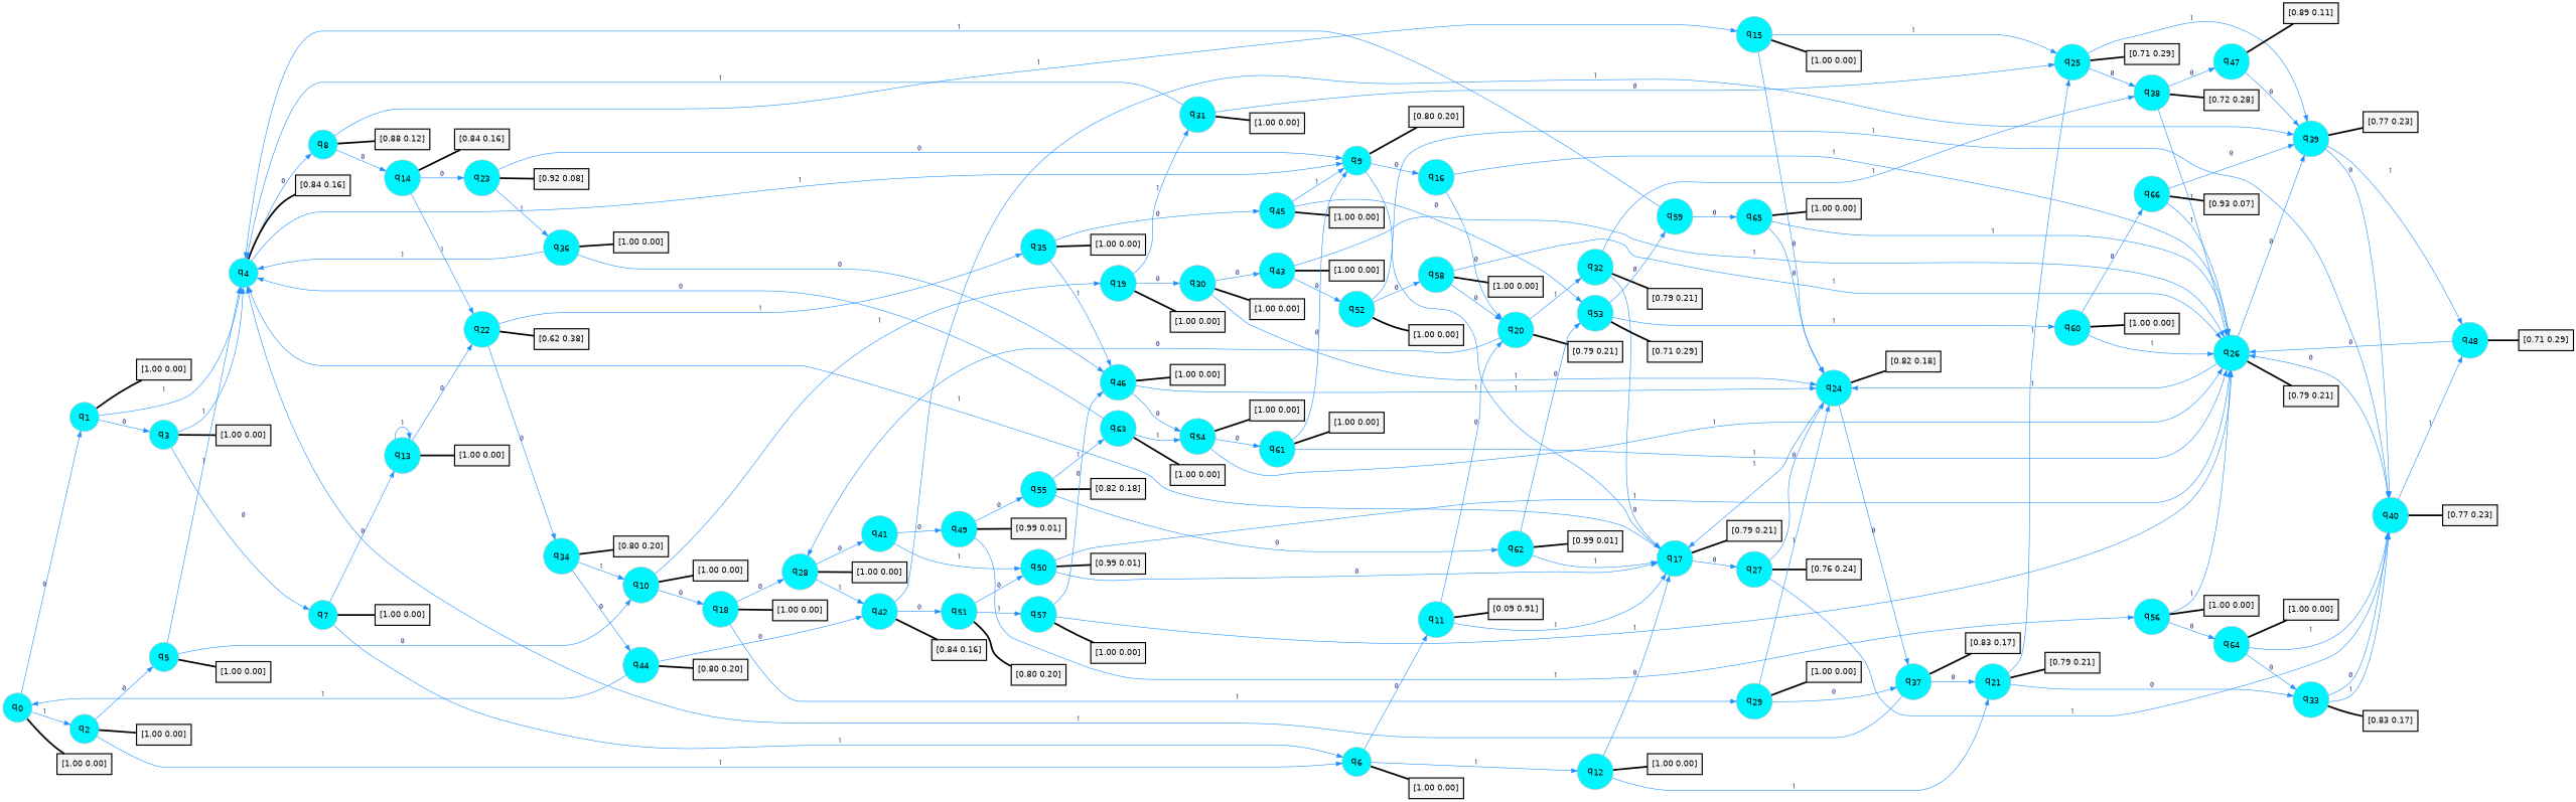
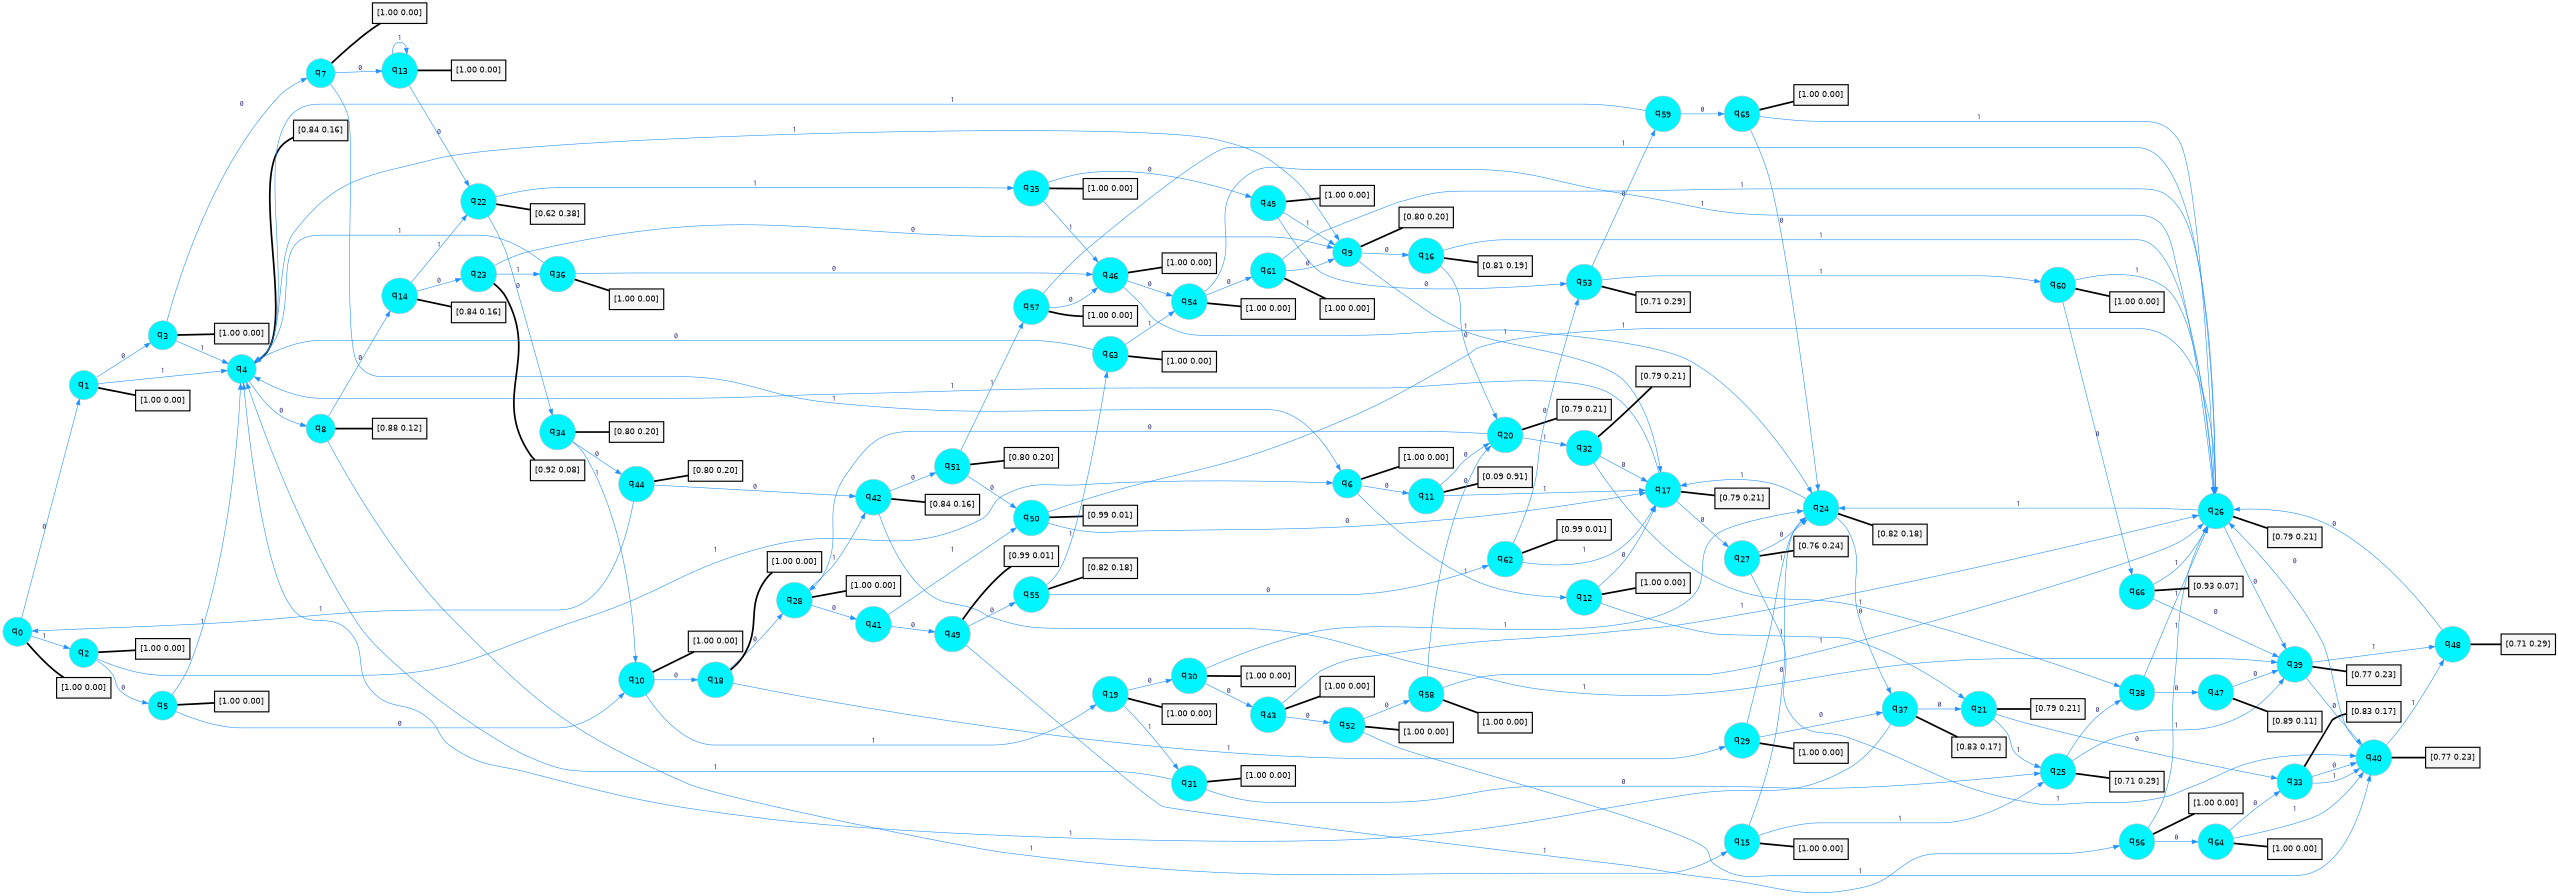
  digraph {
    rankdir=LR
    node [color=gray fillcolor=turquoise1 fontcolor=black fontname=Helvetica fontsize=16 fontweight=bold shape=circle style=filled]
    edge [arrowsize=1 color=dodgerblue1 fontcolor=midnightblue fontname=courier fontweight=bold penwidth=1 style=solid weight=20]
    n1 [label=<q<SUB>0</SUB>>]
    n2 [label=<q<SUB>1</SUB>>]
    n3 [label=<q<SUB>2</SUB>>]
    n4 [color=black fillcolor=whitesmoke fontsize=14 label="[1.00 0.00]" penwidth=2 shape=box]
    n5 [label=<q<SUB>3</SUB>>]
    n6 [label=<q<SUB>4</SUB>>]
    n7 [color=black fillcolor=whitesmoke fontsize=14 label="[1.00 0.00]" penwidth=2 shape=box]
    n8 [label=<q<SUB>5</SUB>>]
    n9 [label=<q<SUB>6</SUB>>]
    n10 [color=black fillcolor=whitesmoke fontsize=14 label="[1.00 0.00]" penwidth=2 shape=box]
    n11 [label=<q<SUB>7</SUB>>]
    n12 [color=black fillcolor=whitesmoke fontsize=14 label="[1.00 0.00]" penwidth=2 shape=box]
    n13 [label=<q<SUB>8</SUB>>]
    n14 [label=<q<SUB>9</SUB>>]
    n15 [color=black fillcolor=whitesmoke fontsize=14 label="[0.84 0.16]" penwidth=2 shape=box]
    n16 [label=<q<SUB>10</SUB>>]
    n17 [color=black fillcolor=whitesmoke fontsize=14 label="[1.00 0.00]" penwidth=2 shape=box]
    n18 [label=<q<SUB>11</SUB>>]
    n19 [label=<q<SUB>12</SUB>>]
    n20 [color=black fillcolor=whitesmoke fontsize=14 label="[1.00 0.00]" penwidth=2 shape=box]
    n21 [label=<q<SUB>13</SUB>>]
    n22 [color=black fillcolor=whitesmoke fontsize=14 label="[1.00 0.00]" penwidth=2 shape=box]
    n23 [label=<q<SUB>14</SUB>>]
    n24 [label=<q<SUB>15</SUB>>]
    n25 [color=black fillcolor=whitesmoke fontsize=14 label="[0.88 0.12]" penwidth=2 shape=box]
    n26 [label=<q<SUB>16</SUB>>]
    n27 [label=<q<SUB>17</SUB>>]
    n28 [color=black fillcolor=whitesmoke fontsize=14 label="[0.80 0.20]" penwidth=2 shape=box]
    n29 [label=<q<SUB>18</SUB>>]
    n30 [label=<q<SUB>19</SUB>>]
    n31 [color=black fillcolor=whitesmoke fontsize=14 label="[1.00 0.00]" penwidth=2 shape=box]
    n32 [label=<q<SUB>20</SUB>>]
    n33 [color=black fillcolor=whitesmoke fontsize=14 label="[0.09 0.91]" penwidth=2 shape=box]
    n34 [label=<q<SUB>21</SUB>>]
    n35 [color=black fillcolor=whitesmoke fontsize=14 label="[1.00 0.00]" penwidth=2 shape=box]
    n36 [label=<q<SUB>22</SUB>>]
    n37 [color=black fillcolor=whitesmoke fontsize=14 label="[1.00 0.00]" penwidth=2 shape=box]
    n38 [label=<q<SUB>23</SUB>>]
    n39 [color=black fillcolor=whitesmoke fontsize=14 label="[0.84 0.16]" penwidth=2 shape=box]
    n40 [label=<q<SUB>24</SUB>>]
    n41 [label=<q<SUB>25</SUB>>]
    n42 [color=black fillcolor=whitesmoke fontsize=14 label="[1.00 0.00]" penwidth=2 shape=box]
    n43 [label=<q<SUB>26</SUB>>]
+   n44 [color=black fillcolor=whitesmoke fontsize=14 label="[0.81 0.19]" penwidth=2 shape=box]
    n45 [label=<q<SUB>27</SUB>>]
    n46 [color=black fillcolor=whitesmoke fontsize=14 label="[0.79 0.21]" penwidth=2 shape=box]
    n47 [label=<q<SUB>28</SUB>>]
    n48 [label=<q<SUB>29</SUB>>]
    n49 [color=black fillcolor=whitesmoke fontsize=14 label="[1.00 0.00]" penwidth=2 shape=box]
    n50 [label=<q<SUB>30</SUB>>]
    n51 [label=<q<SUB>31</SUB>>]
    n52 [color=black fillcolor=whitesmoke fontsize=14 label="[1.00 0.00]" penwidth=2 shape=box]
    n53 [label=<q<SUB>32</SUB>>]
    n54 [color=black fillcolor=whitesmoke fontsize=14 label="[0.79 0.21]" penwidth=2 shape=box]
    n55 [label=<q<SUB>33</SUB>>]
    n56 [color=black fillcolor=whitesmoke fontsize=14 label="[0.79 0.21]" penwidth=2 shape=box]
    n57 [label=<q<SUB>34</SUB>>]
    n58 [label=<q<SUB>35</SUB>>]
    n59 [color=black fillcolor=whitesmoke fontsize=14 label="[0.62 0.38]" penwidth=2 shape=box]
    n60 [label=<q<SUB>36</SUB>>]
    n61 [color=black fillcolor=whitesmoke fontsize=14 label="[0.92 0.08]" penwidth=2 shape=box]
    n62 [label=<q<SUB>37</SUB>>]
    n63 [color=black fillcolor=whitesmoke fontsize=14 label="[0.82 0.18]" penwidth=2 shape=box]
    n64 [label=<q<SUB>38</SUB>>]
    n65 [label=<q<SUB>39</SUB>>]
    n66 [color=black fillcolor=whitesmoke fontsize=14 label="[0.71 0.29]" penwidth=2 shape=box]
    n67 [color=black fillcolor=whitesmoke fontsize=14 label="[0.79 0.21]" penwidth=2 shape=box]
    n68 [label=<q<SUB>40</SUB>>]
    n69 [color=black fillcolor=whitesmoke fontsize=14 label="[0.76 0.24]" penwidth=2 shape=box]
    n70 [label=<q<SUB>41</SUB>>]
    n71 [label=<q<SUB>42</SUB>>]
    n72 [color=black fillcolor=whitesmoke fontsize=14 label="[1.00 0.00]" penwidth=2 shape=box]
    n73 [color=black fillcolor=whitesmoke fontsize=14 label="[1.00 0.00]" penwidth=2 shape=box]
    n74 [label=<q<SUB>43</SUB>>]
    n75 [color=black fillcolor=whitesmoke fontsize=14 label="[1.00 0.00]" penwidth=2 shape=box]
    n76 [color=black fillcolor=whitesmoke fontsize=14 label="[1.00 0.00]" penwidth=2 shape=box]
    n77 [color=black fillcolor=whitesmoke fontsize=14 label="[0.79 0.21]" penwidth=2 shape=box]
    n78 [color=black fillcolor=whitesmoke fontsize=14 label="[0.83 0.17]" penwidth=2 shape=box]
    n79 [label=<q<SUB>44</SUB>>]
    n80 [color=black fillcolor=whitesmoke fontsize=14 label="[0.80 0.20]" penwidth=2 shape=box]
    n81 [label=<q<SUB>45</SUB>>]
    n82 [label=<q<SUB>46</SUB>>]
    n83 [color=black fillcolor=whitesmoke fontsize=14 label="[1.00 0.00]" penwidth=2 shape=box]
    n84 [color=black fillcolor=whitesmoke fontsize=14 label="[1.00 0.00]" penwidth=2 shape=box]
    n85 [color=black fillcolor=whitesmoke fontsize=14 label="[0.83 0.17]" penwidth=2 shape=box]
    n86 [label=<q<SUB>47</SUB>>]
-   n87 [color=black fillcolor=whitesmoke fontsize=14 label="[0.72 0.28]" penwidth=2 shape=box]
    n88 [label=<q<SUB>48</SUB>>]
    n89 [color=black fillcolor=whitesmoke fontsize=14 label="[0.77 0.23]" penwidth=2 shape=box]
    n90 [color=black fillcolor=whitesmoke fontsize=14 label="[0.77 0.23]" penwidth=2 shape=box]
    n91 [label=<q<SUB>49</SUB>>]
    n92 [label=<q<SUB>50</SUB>>]
    n93 [label=<q<SUB>51</SUB>>]
    n94 [color=black fillcolor=whitesmoke fontsize=14 label="[0.84 0.16]" penwidth=2 shape=box]
    n95 [label=<q<SUB>52</SUB>>]
    n96 [color=black fillcolor=whitesmoke fontsize=14 label="[1.00 0.00]" penwidth=2 shape=box]
    n97 [color=black fillcolor=whitesmoke fontsize=14 label="[0.80 0.20]" penwidth=2 shape=box]
    n98 [label=<q<SUB>53</SUB>>]
    n99 [color=black fillcolor=whitesmoke fontsize=14 label="[1.00 0.00]" penwidth=2 shape=box]
    n100 [label=<q<SUB>54</SUB>>]
    n101 [color=black fillcolor=whitesmoke fontsize=14 label="[1.00 0.00]" penwidth=2 shape=box]
    n102 [color=black fillcolor=whitesmoke fontsize=14 label="[0.89 0.11]" penwidth=2 shape=box]
    n103 [color=black fillcolor=whitesmoke fontsize=14 label="[0.71 0.29]" penwidth=2 shape=box]
    n104 [label=<q<SUB>55</SUB>>]
    n105 [label=<q<SUB>56</SUB>>]
    n106 [color=black fillcolor=whitesmoke fontsize=14 label="[0.99 0.01]" penwidth=2 shape=box]
    n107 [color=black fillcolor=whitesmoke fontsize=14 label="[0.99 0.01]" penwidth=2 shape=box]
    n108 [label=<q<SUB>57</SUB>>]
    n109 [color=black fillcolor=whitesmoke fontsize=14 label="[0.80 0.20]" penwidth=2 shape=box]
    n110 [label=<q<SUB>58</SUB>>]
    n111 [color=black fillcolor=whitesmoke fontsize=14 label="[1.00 0.00]" penwidth=2 shape=box]
    n112 [label=<q<SUB>59</SUB>>]
    n113 [label=<q<SUB>60</SUB>>]
    n114 [color=black fillcolor=whitesmoke fontsize=14 label="[0.71 0.29]" penwidth=2 shape=box]
    n115 [label=<q<SUB>61</SUB>>]
    n116 [color=black fillcolor=whitesmoke fontsize=14 label="[1.00 0.00]" penwidth=2 shape=box]
    n117 [label=<q<SUB>62</SUB>>]
    n118 [label=<q<SUB>63</SUB>>]
    n119 [color=black fillcolor=whitesmoke fontsize=14 label="[0.82 0.18]" penwidth=2 shape=box]
    n120 [label=<q<SUB>64</SUB>>]
    n121 [color=black fillcolor=whitesmoke fontsize=14 label="[1.00 0.00]" penwidth=2 shape=box]
    n122 [color=black fillcolor=whitesmoke fontsize=14 label="[1.00 0.00]" penwidth=2 shape=box]
    n123 [color=black fillcolor=whitesmoke fontsize=14 label="[1.00 0.00]" penwidth=2 shape=box]
    n124 [label=<q<SUB>65</SUB>>]
    n125 [label=<q<SUB>66</SUB>>]
    n126 [color=black fillcolor=whitesmoke fontsize=14 label="[1.00 0.00]" penwidth=2 shape=box]
    n127 [color=black fillcolor=whitesmoke fontsize=14 label="[1.00 0.00]" penwidth=2 shape=box]
    n128 [color=black fillcolor=whitesmoke fontsize=14 label="[0.99 0.01]" penwidth=2 shape=box]
    n129 [color=black fillcolor=whitesmoke fontsize=14 label="[1.00 0.00]" penwidth=2 shape=box]
    n130 [color=black fillcolor=whitesmoke fontsize=14 label="[1.00 0.00]" penwidth=2 shape=box]
    n131 [color=black fillcolor=whitesmoke fontsize=14 label="[1.00 0.00]" penwidth=2 shape=box]
    n132 [color=black fillcolor=whitesmoke fontsize=14 label="[0.93 0.07]" penwidth=2 shape=box]
    n1 -> n2 [label=0]
    n1 -> n3 [label=1]
    n1 -> n4 [arrowhead=none color=black penwidth=3]
    n2 -> n5 [label=0]
    n2 -> n6 [label=1]
    n2 -> n7 [arrowhead=none color=black penwidth=3]
    n3 -> n8 [label=0]
    n3 -> n9 [label=1]
    n3 -> n10 [arrowhead=none color=black penwidth=3]
    n5 -> n6 [label=1]
    n5 -> n11 [label=0]
    n5 -> n12 [arrowhead=none color=black penwidth=3]
    n6 -> n13 [label=0]
    n6 -> n14 [label=1]
    n6 -> n15 [arrowhead=none color=black penwidth=3]
    n8 -> n6 [label=1]
    n8 -> n16 [label=0]
    n8 -> n17 [arrowhead=none color=black penwidth=3]
    n9 -> n18 [label=0]
    n9 -> n19 [label=1]
    n9 -> n20 [arrowhead=none color=black penwidth=3]
    n11 -> n9 [label=1]
    n11 -> n21 [label=0]
    n11 -> n22 [arrowhead=none color=black penwidth=3]
    n13 -> n23 [label=0]
    n13 -> n24 [label=1]
    n13 -> n25 [arrowhead=none color=black penwidth=3]
    n14 -> n26 [label=0]
    n14 -> n27 [label=1]
    n14 -> n28 [arrowhead=none color=black penwidth=3]
    n16 -> n29 [label=0]
    n16 -> n30 [label=1]
    n16 -> n31 [arrowhead=none color=black penwidth=3]
    n18 -> n27 [label=1]
    n18 -> n32 [label=0]
    n18 -> n33 [arrowhead=none color=black penwidth=3]
    n19 -> n27 [label=0]
    n19 -> n34 [label=1]
    n19 -> n35 [arrowhead=none color=black penwidth=3]
    n21 -> n21 [label=1]
    n21 -> n36 [label=0]
    n21 -> n37 [arrowhead=none color=black penwidth=3]
    n23 -> n36 [label=1]
    n23 -> n38 [label=0]
    n23 -> n39 [arrowhead=none color=black penwidth=3]
    n24 -> n40 [label=0]
    n24 -> n41 [label=1]
    n24 -> n42 [arrowhead=none color=black penwidth=3]
    n26 -> n32 [label=0]
    n26 -> n43 [label=1]
+   n26 -> n44 [arrowhead=none color=black penwidth=3]
    n27 -> n6 [label=1]
    n27 -> n45 [label=0]
    n27 -> n46 [arrowhead=none color=black penwidth=3]
    n29 -> n47 [label=0]
    n29 -> n48 [label=1]
    n29 -> n49 [arrowhead=none color=black penwidth=3]
    n30 -> n50 [label=0]
    n30 -> n51 [label=1]
    n30 -> n52 [arrowhead=none color=black penwidth=3]
    n32 -> n47 [label=0]
    n32 -> n53 [label=1]
    n32 -> n54 [arrowhead=none color=black penwidth=3]
    n34 -> n41 [label=1]
    n34 -> n55 [label=0]
    n34 -> n56 [arrowhead=none color=black penwidth=3]
    n36 -> n57 [label=0]
    n36 -> n58 [label=1]
    n36 -> n59 [arrowhead=none color=black penwidth=3]
    n38 -> n14 [label=0]
    n38 -> n60 [label=1]
    n38 -> n61 [arrowhead=none color=black penwidth=3]
    n40 -> n27 [label=1]
    n40 -> n62 [label=0]
    n40 -> n63 [arrowhead=none color=black penwidth=3]
    n41 -> n64 [label=0]
    n41 -> n65 [label=1]
    n41 -> n66 [arrowhead=none color=black penwidth=3]
    n43 -> n40 [label=1]
    n43 -> n65 [label=0]
    n43 -> n67 [arrowhead=none color=black penwidth=3]
    n45 -> n40 [label=0]
    n45 -> n68 [label=1]
    n45 -> n69 [arrowhead=none color=black penwidth=3]
    n47 -> n70 [label=0]
    n47 -> n71 [label=1]
    n47 -> n72 [arrowhead=none color=black penwidth=3]
    n48 -> n40 [label=1]
    n48 -> n62 [label=0]
    n48 -> n73 [arrowhead=none color=black penwidth=3]
    n50 -> n40 [label=1]
    n50 -> n74 [label=0]
    n50 -> n75 [arrowhead=none color=black penwidth=3]
    n51 -> n6 [label=1]
    n51 -> n41 [label=0]
    n51 -> n76 [arrowhead=none color=black penwidth=3]
    n53 -> n27 [label=0]
    n53 -> n64 [label=1]
    n53 -> n77 [arrowhead=none color=black penwidth=3]
    n55 -> n68 [label=0]
    n55 -> n68 [label=1]
    n55 -> n78 [arrowhead=none color=black penwidth=3]
    n57 -> n16 [label=1]
    n57 -> n79 [label=0]
    n57 -> n80 [arrowhead=none color=black penwidth=3]
    n58 -> n81 [label=0]
    n58 -> n82 [label=1]
    n58 -> n83 [arrowhead=none color=black penwidth=3]
    n60 -> n6 [label=1]
    n60 -> n82 [label=0]
    n60 -> n84 [arrowhead=none color=black penwidth=3]
    n62 -> n6 [label=1]
    n62 -> n34 [label=0]
    n62 -> n85 [arrowhead=none color=black penwidth=3]
    n64 -> n43 [label=1]
    n64 -> n86 [label=0]
-   n64 -> n87 [arrowhead=none color=black penwidth=3]
    n65 -> n68 [label=0]
    n65 -> n88 [label=1]
    n65 -> n89 [arrowhead=none color=black penwidth=3]
    n68 -> n43 [label=0]
    n68 -> n88 [label=1]
    n68 -> n90 [arrowhead=none color=black penwidth=3]
    n70 -> n91 [label=0]
    n70 -> n92 [label=1]
    n71 -> n65 [label=1]
    n71 -> n93 [label=0]
    n71 -> n94 [arrowhead=none color=black penwidth=3]
    n74 -> n43 [label=1]
    n74 -> n95 [label=0]
    n74 -> n96 [arrowhead=none color=black penwidth=3]
    n79 -> n1 [label=1]
    n79 -> n71 [label=0]
    n79 -> n97 [arrowhead=none color=black penwidth=3]
    n81 -> n14 [label=1]
    n81 -> n98 [label=0]
    n81 -> n99 [arrowhead=none color=black penwidth=3]
    n82 -> n40 [label=1]
    n82 -> n100 [label=0]
    n82 -> n101 [arrowhead=none color=black penwidth=3]
    n86 -> n65 [label=0]
    n86 -> n102 [arrowhead=none color=black penwidth=3]
    n88 -> n43 [label=0]
    n88 -> n103 [arrowhead=none color=black penwidth=3]
    n91 -> n104 [label=0]
    n91 -> n105 [label=1]
    n91 -> n106 [arrowhead=none color=black penwidth=3]
    n92 -> n27 [label=0]
    n92 -> n43 [label=1]
    n92 -> n107 [arrowhead=none color=black penwidth=3]
    n93 -> n92 [label=0]
    n93 -> n108 [label=1]
    n93 -> n109 [arrowhead=none color=black penwidth=3]
    n95 -> n68 [label=1]
    n95 -> n110 [label=0]
    n95 -> n111 [arrowhead=none color=black penwidth=3]
    n98 -> n112 [label=0]
    n98 -> n113 [label=1]
    n98 -> n114 [arrowhead=none color=black penwidth=3]
    n100 -> n43 [label=1]
    n100 -> n115 [label=0]
    n100 -> n116 [arrowhead=none color=black penwidth=3]
    n104 -> n117 [label=0]
    n104 -> n118 [label=1]
    n104 -> n119 [arrowhead=none color=black penwidth=3]
    n105 -> n43 [label=1]
    n105 -> n120 [label=0]
    n105 -> n121 [arrowhead=none color=black penwidth=3]
    n108 -> n43 [label=1]
    n108 -> n82 [label=0]
    n108 -> n122 [arrowhead=none color=black penwidth=3]
    n110 -> n32 [label=0]
    n110 -> n43 [label=1]
    n110 -> n123 [arrowhead=none color=black penwidth=3]
    n112 -> n6 [label=1]
    n112 -> n124 [label=0]
    n113 -> n43 [label=1]
    n113 -> n125 [label=0]
    n113 -> n126 [arrowhead=none color=black penwidth=3]
    n115 -> n14 [label=0]
    n115 -> n43 [label=1]
    n115 -> n127 [arrowhead=none color=black penwidth=3]
    n117 -> n27 [label=1]
    n117 -> n98 [label=0]
    n117 -> n128 [arrowhead=none color=black penwidth=3]
    n118 -> n6 [label=0]
    n118 -> n100 [label=1]
    n118 -> n129 [arrowhead=none color=black penwidth=3]
    n120 -> n55 [label=0]
    n120 -> n68 [label=1]
    n120 -> n130 [arrowhead=none color=black penwidth=3]
    n124 -> n40 [label=0]
    n124 -> n43 [label=1]
    n124 -> n131 [arrowhead=none color=black penwidth=3]
    n125 -> n43 [label=1]
    n125 -> n65 [label=0]
    n125 -> n132 [arrowhead=none color=black penwidth=3]
  }
